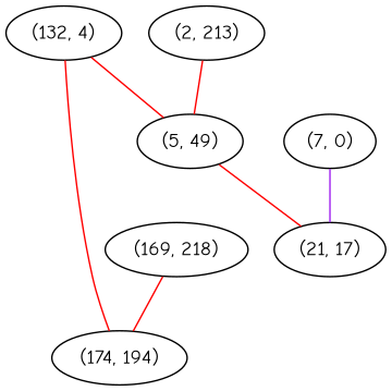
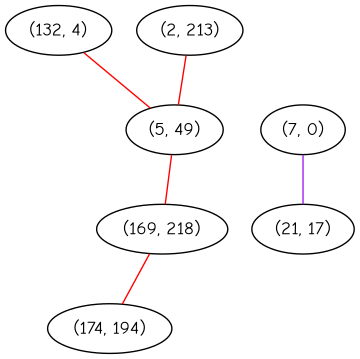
  graph {
    fontname="Comic Neue"
    node [fontname="Comic Neue"]
    edge [color=red fontname="Comic Neue" weight=1]
    "(169, 218)"
    "(174, 194)"
    n3 [label="(7, 0)"]
    "(21, 17)"
    n5 [label="(2, 213)"]
    "(5, 49)"
    "(132, 4)"
    "(169, 218)" -- "(174, 194)"
    n3 -- "(21, 17)" [color=purple weight=4]
    n5 -- "(5, 49)"
-   "(5, 49)" -- "(21, 17)"
-   "(132, 4)" -- "(174, 194)"
+   "(5, 49)" -- "(169, 218)"
    "(132, 4)" -- "(5, 49)"
  }
